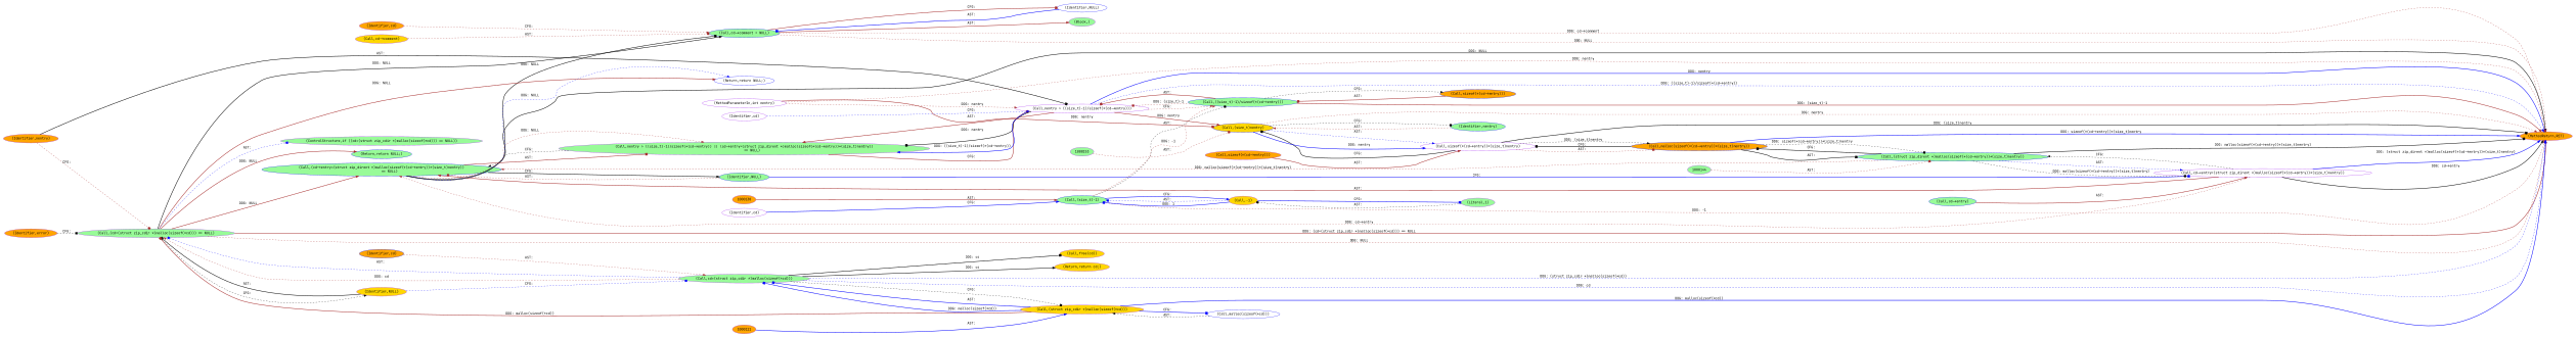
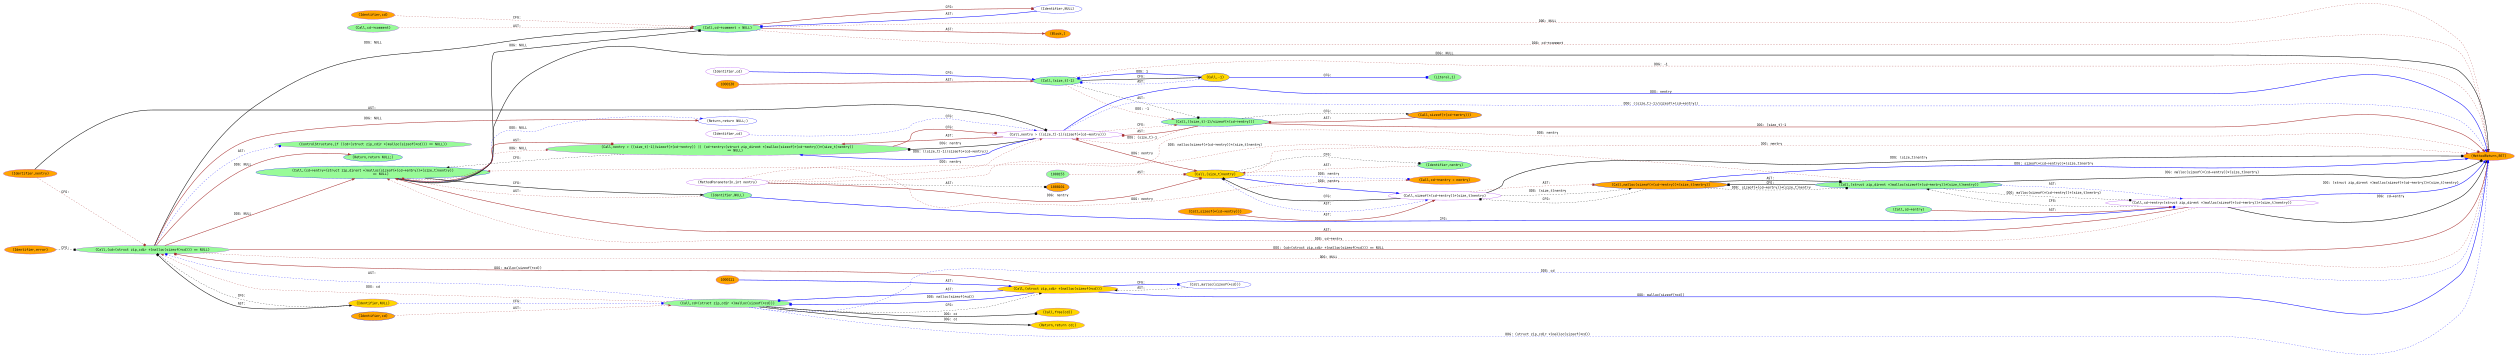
  digraph {
    fontname="JetBrains Mono"
    rankdir=LR
    node [color=purple fillcolor=palegreen fontname="JetBrains Mono" style=filled]
    edge [arrowhead=normal color=brown fontname="JetBrains Mono" style=bold]
    n1 [color=blue label="(Call,cd->comment = NULL)"]
    n2 [color=blue fillcolor=white label="(Identifier,NULL)"]
-   n3 [label="(Block,)"]
+   n3 [fillcolor=orange label="(Block,)"]
    n4 [fillcolor=orange label="(MethodReturn,RET)"]
    n5 [color=blue label="(Call,(cd->entry=(struct zip_dirent *)malloc(sizeof(*(cd->entry))*(size_t)nentry))\n        == NULL)"]
    n6 [color=blue fillcolor=white label="(Return,return NULL;)"]
    n7 [label="(Call,nentry > ((size_t)-1)/sizeof(*(cd->entry)) || (cd->entry=(struct zip_dirent *)malloc(sizeof(*(cd->entry))*(size_t)nentry))\n        == NULL)"]
    n8 [color=blue label="(Identifier,NULL)"]
    n9 [fillcolor=white label="(Call,nentry > ((size_t)-1)/sizeof(*(cd->entry)))"]
    n10 [fillcolor=white label="(Call,cd->entry=(struct zip_dirent *)malloc(sizeof(*(cd->entry))*(size_t)nentry))"]
    n11 [color=blue label="(Call,(struct zip_dirent *)malloc(sizeof(*(cd->entry))*(size_t)nentry))"]
    n12 [color=blue fillcolor=orange label="(Call,malloc(sizeof(*(cd->entry))*(size_t)nentry))"]
    n13 [fillcolor=white label="(Call,sizeof(*(cd->entry))*(size_t)nentry)"]
    n14 [color=blue fillcolor=gold label="(Call,(size_t)nentry)"]
+   n15 [fillcolor=orange label="(Call,cd->nentry = nentry)"]
    n16 [color=blue label="(Identifier,nentry)"]
    n17 [color=blue label="(Call,((size_t)-1)/sizeof(*(cd->entry)))"]
    n18 [color=blue fillcolor=orange label="(Call,sizeof(*(cd->entry)))"]
    n19 [fillcolor=white label="(MethodParameterIn,int nentry)"]
+   1000101 [color=blue fillcolor=orange]
    n21 [color=blue label="(Call,(size_t)-1)"]
-   n22 [fillcolor=gold label="(Call,-1)"]
+   n22 [color=blue fillcolor=gold label="(Call,-1)"]
    n23 [label="(Literal,1)"]
    n24 [label="(Call,(cd=(struct zip_cdir *)malloc(sizeof(*cd))) == NULL)"]
    n25 [label="(ControlStructure,if ((cd=(struct zip_cdir *)malloc(sizeof(*cd))) == NULL))"]
    n26 [color=blue label="(Return,return NULL;)"]
    n27 [fillcolor=gold label="(Identifier,NULL)"]
    n28 [label="(Call,cd=(struct zip_cdir *)malloc(sizeof(*cd)))"]
    n29 [fillcolor=gold label="(Call,(struct zip_cdir *)malloc(sizeof(*cd)))"]
    n30 [fillcolor=gold label="(Call,free(cd))"]
    n31 [fillcolor=gold label="(Return,return cd;)"]
    n32 [color=blue fillcolor=white label="(Call,malloc(sizeof(*cd)))"]
    n33 [fillcolor=orange label="(Identifier,error)"]
-   n34 [fillcolor=gold label="(Call,cd->comment)"]
+   n34 [label="(Call,cd->comment)"]
    n35 [fillcolor=orange label="(Identifier,cd)"]
    n36 [fillcolor=orange label="(Call,sizeof(*(cd->entry)))"]
    n37 [fillcolor=white label="(Identifier,cd)"]
    n38 [fillcolor=white label="(Identifier,cd)"]
    n39 [color=blue fillcolor=orange label="(Identifier,cd)"]
    n40 [fillcolor=orange label="(Identifier,nentry)"]
    n41 [color=blue label="(Call,cd->entry)"]
-   1000144
    1000153
    1000130 [fillcolor=orange]
    1000111 [fillcolor=orange]
    n1 -> n2 [arrowhead=box label="CFG: "]
    n1 -> n3 [label="AST: "]
    n1 -> n4 [label="DDG: cd->comment" style=dashed]
    n1 -> n4 [label="DDG: NULL" style=dashed]
    n2 -> n1 [arrowhead=box color=blue label="AST: "]
    n5 -> n1 [arrowhead=box color=black label="DDG: NULL"]
    n5 -> n4 [color=black label="DDG: NULL"]
    n5 -> n6 [color=blue label="DDG: NULL" style=dashed]
    n5 -> n7 [arrowhead=box label="AST: "]
    n5 -> n7 [label="DDG: NULL" style=dashed]
    n5 -> n8 [color=black label="CFG: "]
    n7 -> n5 [color=black label="CFG: " style=dashed]
    n7 -> n9 [arrowhead=box label="CFG: "]
    n8 -> n5 [arrowhead=box label="AST: " style=dashed]
    n8 -> n10 [arrowhead=box color=blue label="CFG: "]
    n9 -> n4 [arrowhead=box color=blue label="DDG: nentry"]
    n9 -> n4 [color=blue label="DDG: ((size_t)-1)/sizeof(*(cd->entry))" style=dashed]
    n9 -> n7 [label="AST: "]
    n9 -> n7 [arrowhead=box color=black label="DDG: nentry"]
    n9 -> n7 [color=blue label="DDG: ((size_t)-1)/sizeof(*(cd->entry))"]
    n9 -> n14 [label="DDG: nentry"]
    n9 -> n17 [label="CFG: " style=dashed]
    n10 -> n4 [color=black label="DDG: cd->entry"]
    n10 -> n4 [color=blue label="DDG: (struct zip_dirent *)malloc(sizeof(*(cd->entry))*(size_t)nentry)"]
    n10 -> n5 [label="AST: "]
    n10 -> n5 [label="DDG: cd->entry" style=dashed]
    n10 -> n11 [color=black label="CFG: " style=dashed]
    n11 -> n4 [arrowhead=box color=black label="DDG: malloc(sizeof(*(cd->entry))*(size_t)nentry)"]
    n11 -> n5 [label="DDG: malloc(sizeof(*(cd->entry))*(size_t)nentry)" style=dashed]
    n11 -> n10 [color=blue label="AST: " style=dashed]
    n11 -> n10 [arrowhead=box color=black label="DDG: malloc(sizeof(*(cd->entry))*(size_t)nentry)" style=dashed]
    n11 -> n12 [arrowhead=box color=black label="CFG: "]
    n12 -> n4 [color=blue label="DDG: sizeof(*(cd->entry))*(size_t)nentry"]
    n12 -> n11 [arrowhead=box color=black label="AST: "]
    n12 -> n11 [arrowhead=box color=black label="DDG: sizeof(*(cd->entry))*(size_t)nentry" style=dashed]
-   n12 -> n13 [arrowhead=box color=black label="CFG: "]
+   n12 -> n13 [arrowhead=box color=black label="CFG: " style=dashed]
    n13 -> n4 [arrowhead=box color=black label="DDG: (size_t)nentry"]
    n13 -> n12 [arrowhead=box label="AST: " style=dashed]
    n13 -> n12 [color=black label="DDG: (size_t)nentry" style=dashed]
    n13 -> n14 [arrowhead=box color=black label="CFG: "]
    n14 -> n4 [label="DDG: nentry" style=dashed]
    n14 -> n13 [color=blue label="AST: " style=dashed]
    n14 -> n13 [color=blue label="DDG: nentry"]
+   n14 -> n15 [arrowhead=box color=blue label="DDG: nentry" style=dashed]
    n14 -> n16 [arrowhead=box color=black label="CFG: " style=dashed]
    n16 -> n14 [label="AST: " style=dashed]
    n17 -> n4 [label="DDG: (size_t)-1"]
    n17 -> n9 [arrowhead=box label="AST: "]
    n17 -> n9 [arrowhead=box label="DDG: (size_t)-1" style=dashed]
    n17 -> n18 [color=black label="CFG: " style=dashed]
    n18 -> n17 [arrowhead=box label="AST: "]
    n19 -> n4 [arrowhead=box label="DDG: nentry" style=dashed]
    n19 -> n9 [label="DDG: nentry" style=dashed]
    n19 -> n14 [arrowhead=box label="DDG: nentry"]
+   n19 -> n15 [label="DDG: nentry" style=dashed]
+   n19 -> 1000101 [arrowhead=box color=black label="AST: " style=dashed]
    n21 -> n4 [arrowhead=box label="DDG: -1" style=dashed]
    n21 -> n17 [arrowhead=box color=black label="AST: " style=dashed]
    n21 -> n17 [label="DDG: -1" style=dashed]
-   n21 -> n22 [color=blue label="CFG: "]
+   n21 -> n22 [color=black label="CFG: "]
    n22 -> n21 [arrowhead=box color=blue label="AST: " style=dashed]
    n22 -> n21 [arrowhead=box color=blue label="DDG: 1"]
    n22 -> n23 [arrowhead=box color=blue label="CFG: "]
-   n23 -> n22 [arrowhead=box color=black label="AST: " style=dashed]
    n24 -> n1 [color=black label="DDG: NULL"]
    n24 -> n4 [label="DDG: (cd=(struct zip_cdir *)malloc(sizeof(*cd))) == NULL"]
    n24 -> n4 [label="DDG: NULL" style=dashed]
    n24 -> n5 [label="DDG: NULL"]
    n24 -> n6 [label="DDG: NULL"]
    n24 -> n25 [arrowhead=box color=blue label="AST: " style=dashed]
    n24 -> n26 [label="DDG: NULL"]
    n24 -> n27 [color=black label="CFG: " style=dashed]
    n27 -> n24 [arrowhead=box color=black label="AST: "]
    n27 -> n28 [arrowhead=box color=blue label="CFG: " style=dashed]
    n28 -> n4 [color=blue label="DDG: (struct zip_cdir *)malloc(sizeof(*cd))" style=dashed]
    n28 -> n4 [color=blue label="DDG: cd" style=dashed]
    n28 -> n24 [arrowhead=box color=blue label="AST: " style=dashed]
    n28 -> n24 [label="DDG: cd" style=dashed]
-   n28 -> n29 [arrowhead=box color=black label="CFG: " style=dashed]
+   n28 -> n29 [color=black label="CFG: " style=dashed]
    n28 -> n30 [arrowhead=box color=black label="DDG: cd"]
    n28 -> n31 [color=black label="DDG: cd"]
    n29 -> n4 [color=blue label="DDG: malloc(sizeof(*cd))"]
    n29 -> n24 [arrowhead=box label="DDG: malloc(sizeof(*cd))"]
    n29 -> n28 [arrowhead=box color=blue label="AST: "]
    n29 -> n28 [arrowhead=box color=blue label="DDG: malloc(sizeof(*cd))"]
    n29 -> n32 [arrowhead=box color=blue label="CFG: "]
    n32 -> n29 [color=black label="AST: " style=dashed]
    n33 -> n24 [arrowhead=box color=black label="CFG: " style=dashed]
    n34 -> n1 [arrowhead=box label="AST: " style=dashed]
    n35 -> n1 [label="CFG: " style=dashed]
    n36 -> n13 [label="AST: "]
    n37 -> n9 [color=blue label="CFG: " style=dashed]
    n38 -> n21 [color=blue label="CFG: "]
    n39 -> n28 [label="AST: " style=dashed]
    n40 -> n9 [arrowhead=box color=black label="AST: "]
    n40 -> n24 [arrowhead=box label="CFG: " style=dashed]
    n41 -> n10 [label="AST: "]
-   1000144 -> n11 [arrowhead=box label="AST: " style=dashed]
    1000153 -> n14 [arrowhead=box label="AST: " style=dashed]
    1000130 -> n21 [label="AST: "]
    1000111 -> n29 [color=blue label="AST: "]
  }
